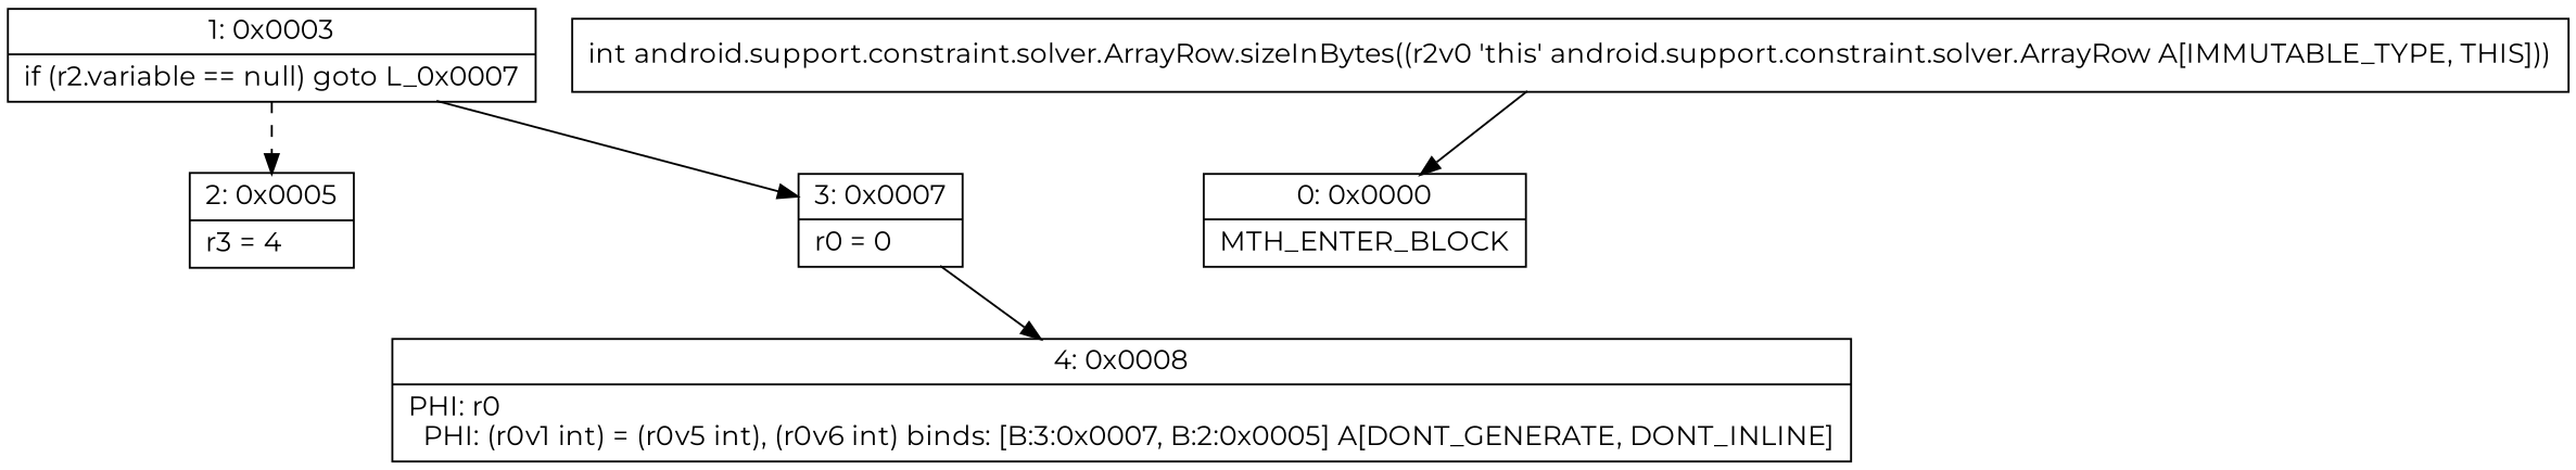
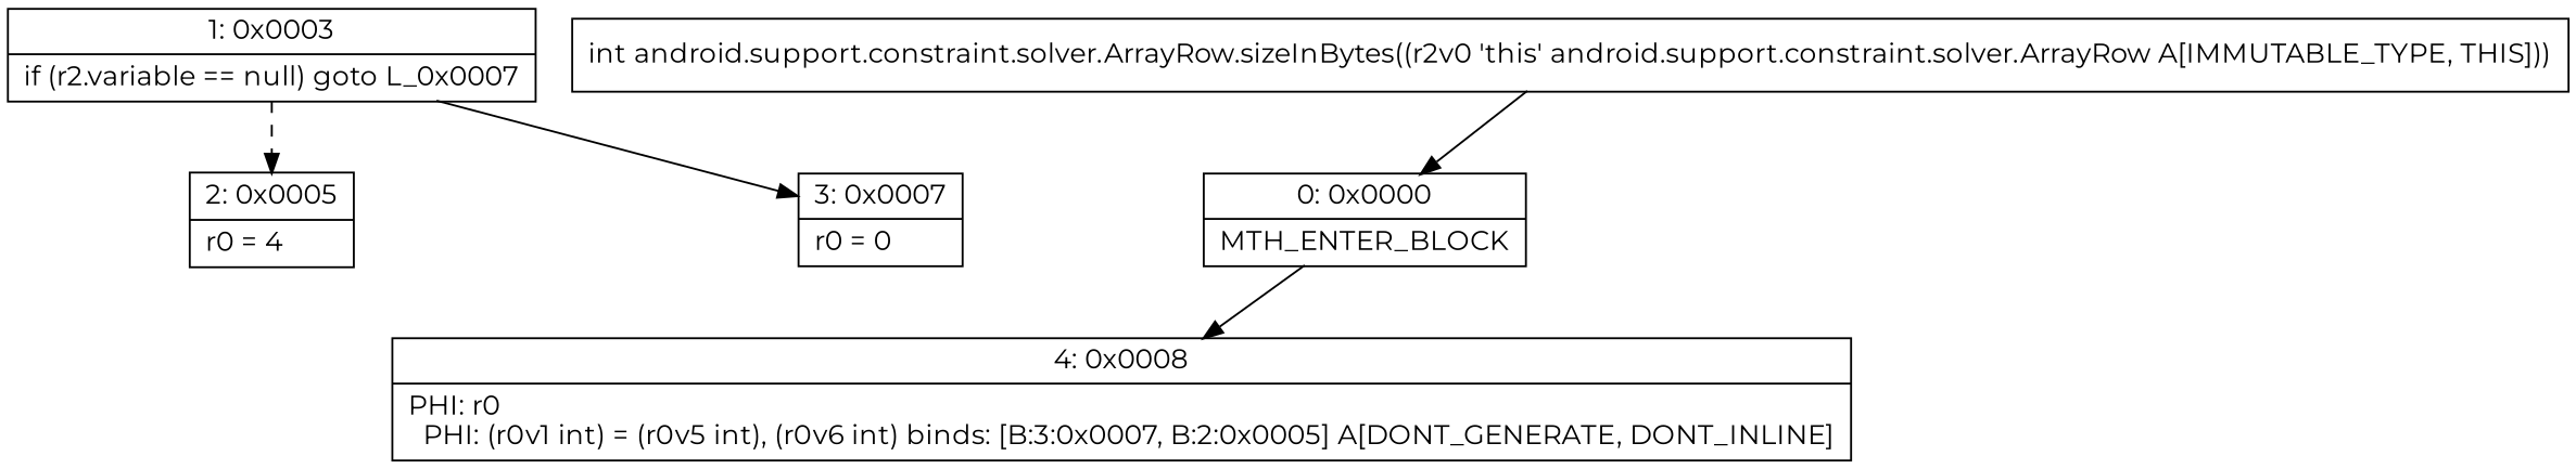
  digraph {
    fontname=Montserrat
    node [fontname=Montserrat shape=record]
    edge [fontname=Montserrat]
    n1 [label="{0\:\ 0x0000|MTH_ENTER_BLOCK\l}"]
    n2 [label="{1\:\ 0x0003|if (r2.variable == null) goto L_0x0007\l}"]
-   n3 [label="{2\:\ 0x0005|r3 = 4\l}"]
+   n3 [label="{2\:\ 0x0005|r0 = 4\l}"]
    n4 [label="{3\:\ 0x0007|r0 = 0\l}"]
    n5 [label="{4\:\ 0x0008|PHI: r0 \l  PHI: (r0v1 int) = (r0v5 int), (r0v6 int) binds: [B:3:0x0007, B:2:0x0005] A[DONT_GENERATE, DONT_INLINE]\l}"]
    n6 [label="{int android.support.constraint.solver.ArrayRow.sizeInBytes((r2v0 'this' android.support.constraint.solver.ArrayRow A[IMMUTABLE_TYPE, THIS])) }"]
    n2 -> n3 [style=dashed]
    n2 -> n4
-   n4 -> n5
+   n1 -> n5
    n6 -> n1
  }
